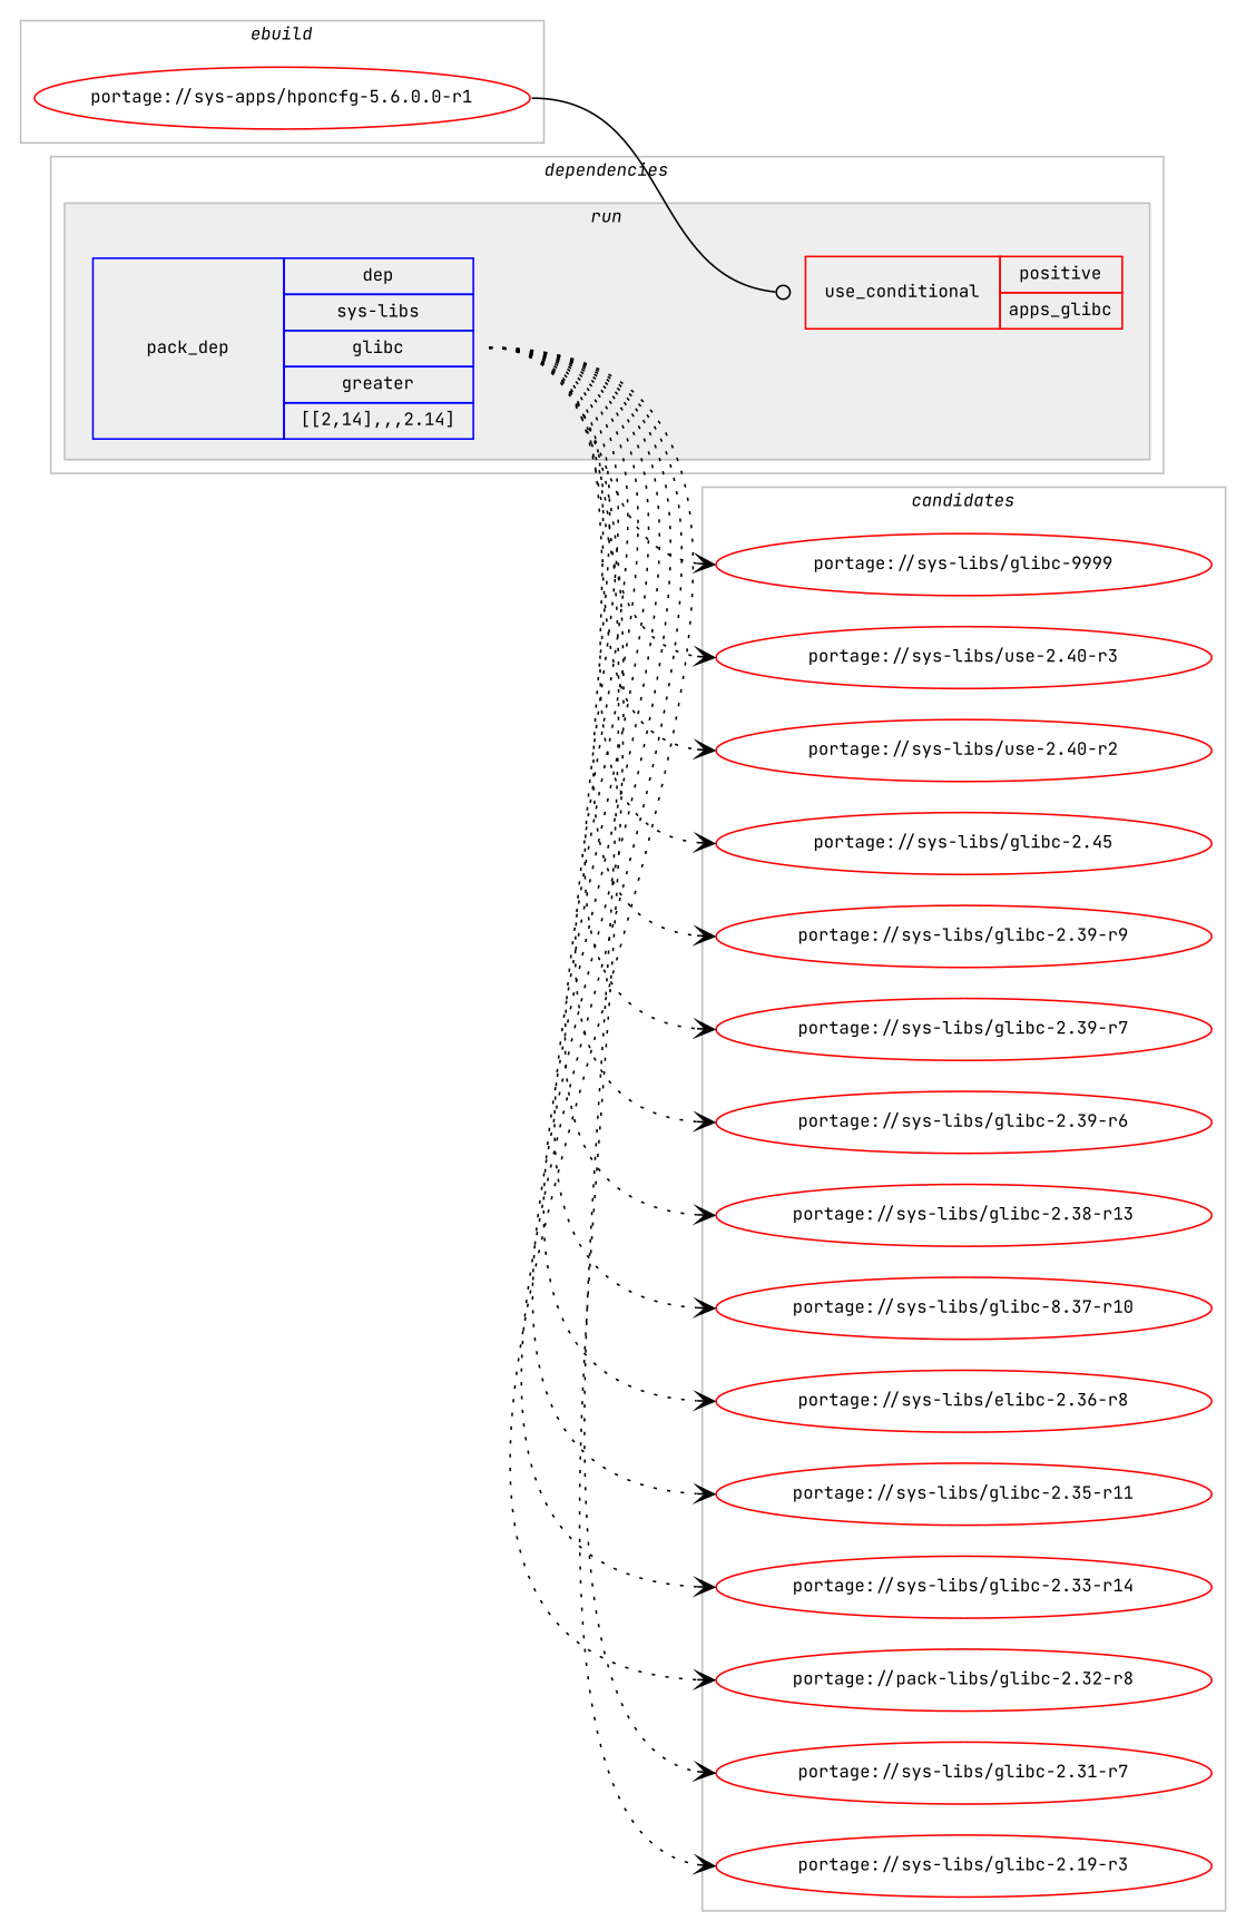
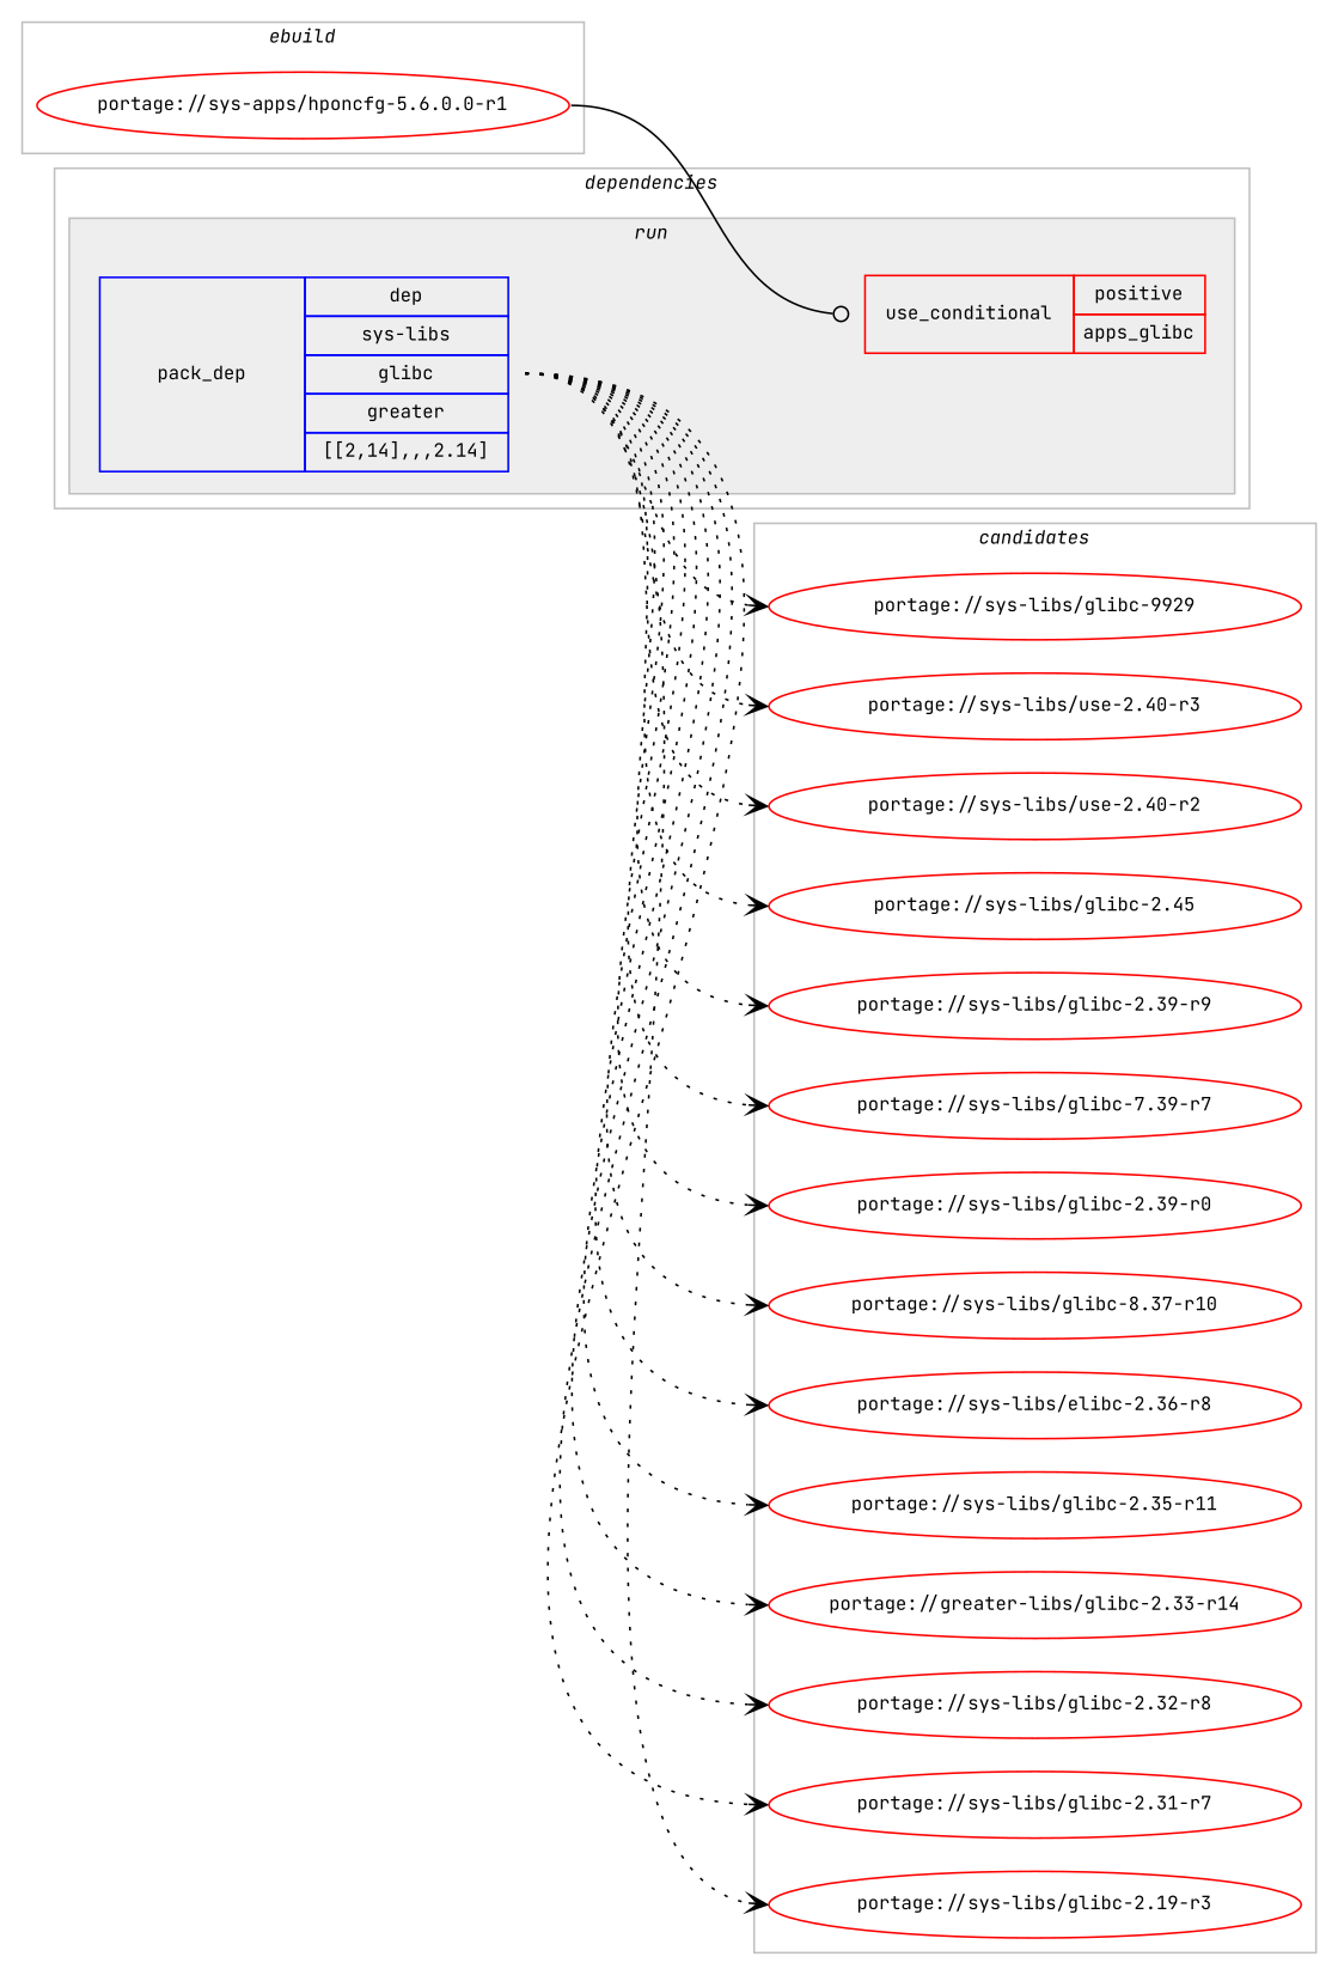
  digraph {
    compound=true
    concentrate=true
    fontname="JetBrains Mono"
    fontsize=10
    newrank=true
    rankdir=LR
    ranksep=1.5
    node [color=red fontname="JetBrains Mono" fontsize=10]
    edge [arrowhead=vee fontname="JetBrains Mono" headport=w style=dotted tailport=e weight=100]
    n1 [label="portage://sys-apps/hponcfg-5.6.0.0-r1" width=4]
    n2 [color=blue label=<<TABLE BORDER="0" CELLBORDER="1" CELLSPACING="0" CELLPADDING="4" WIDTH="220"><TR><TD ROWSPAN="6" CELLPADDING="30">pack_dep</TD></TR><TR><TD WIDTH="110">dep</TD></TR><TR><TD>sys-libs</TD></TR><TR><TD>glibc</TD></TR><TR><TD>greater</TD></TR><TR><TD>[[2,14],,,2.14]</TD></TR></TABLE>> shape=none]
    n3 [label=<<TABLE BORDER="0" CELLBORDER="1" CELLSPACING="0" CELLPADDING="4"><TR><TD ROWSPAN="3" CELLPADDING="10">use_conditional</TD></TR><TR><TD>positive</TD></TR><TR><TD>apps_glibc</TD></TR></TABLE>> shape=none]
-   n4 [label="portage://sys-libs/glibc-9999" width=4]
+   n4 [label="portage://sys-libs/glibc-9929" width=4]
    n5 [label="portage://sys-libs/use-2.40-r3" width=4]
    n6 [label="portage://sys-libs/use-2.40-r2" width=4]
    n7 [label="portage://sys-libs/glibc-2.45" width=4]
    n8 [label="portage://sys-libs/glibc-2.39-r9" width=4]
-   n9 [label="portage://sys-libs/glibc-2.39-r7" width=4]
-   n10 [label="portage://sys-libs/glibc-2.39-r6" width=4]
-   n11 [label="portage://sys-libs/glibc-2.38-r13" width=4]
+   n9 [label="portage://sys-libs/glibc-7.39-r7" width=4]
+   n10 [label="portage://sys-libs/glibc-2.39-r0" width=4]
    n12 [label="portage://sys-libs/glibc-8.37-r10" width=4]
    n13 [label="portage://sys-libs/elibc-2.36-r8" width=4]
    n14 [label="portage://sys-libs/glibc-2.35-r11" width=4]
-   n15 [label="portage://sys-libs/glibc-2.33-r14" width=4]
-   n16 [label="portage://pack-libs/glibc-2.32-r8" width=4]
+   n15 [label="portage://greater-libs/glibc-2.33-r14" width=4]
+   n16 [label="portage://sys-libs/glibc-2.32-r8" width=4]
    n17 [label="portage://sys-libs/glibc-2.31-r7" width=4]
    n18 [label="portage://sys-libs/glibc-2.19-r3" width=4]
    subgraph cluster_1 {
      color=gray
      label=<<i>ebuild</i>>
      n1
    }
    subgraph cluster_2 {
      color=gray
      label=<<i>dependencies</i>>
      subgraph cluster_3 {
        color=gray
        fillcolor="#eeeeee"
        label=<<i>compile</i>>
        style=filled
      }
      subgraph cluster_4 {
        color=gray
        fillcolor="#eeeeee"
        label=<<i>compile and run</i>>
        style=filled
      }
      subgraph cluster_5 {
        color=gray
        fillcolor="#eeeeee"
        label=<<i>run</i>>
        style=filled
        subgraph sub_6 {
          color=gray
          fillcolor="#eeeeee"
          label=<<i>run</i>>
          style=filled
          n3
          subgraph sub_7 {
            color=gray
            fillcolor="#eeeeee"
            label=<<i>run</i>>
            style=filled
            n2
          }
        }
      }
    }
    subgraph cluster_8 {
      color=gray
      label=<<i>candidates</i>>
      rank=same
      subgraph sub_9 {
        color=black
        label=<<i>candidates</i>>
        nodesep=1
        rank=same
        n4
        n5
        n6
        n7
        n8
        n9
        n10
-       n11
        n12
        n13
        n14
        n15
        n16
        n17
        n18
      }
    }
    n1 -> n3 [arrowhead=odot style=solid weight=20]
    n2 -> n4
    n2 -> n5
    n2 -> n6
    n2 -> n7
    n2 -> n8
    n2 -> n9
    n2 -> n10
-   n2 -> n11
    n2 -> n12
    n2 -> n13
    n2 -> n14
    n2 -> n15
    n2 -> n16
    n2 -> n17
    n2 -> n18
  }
